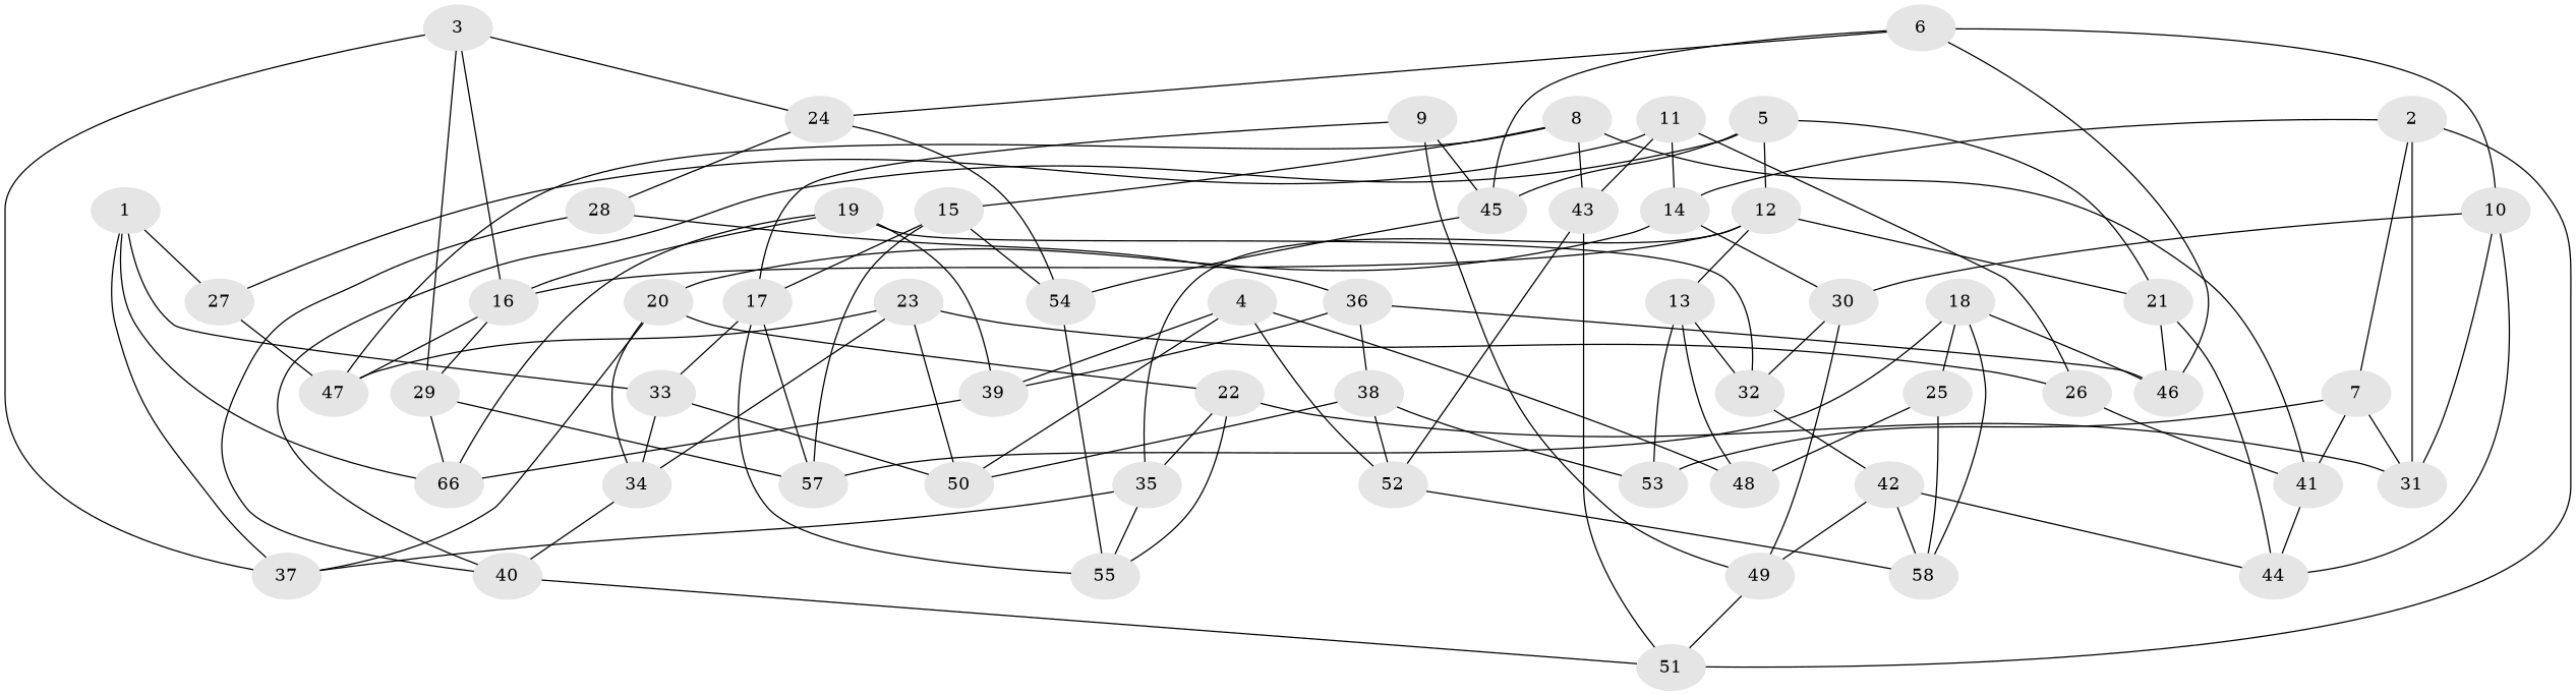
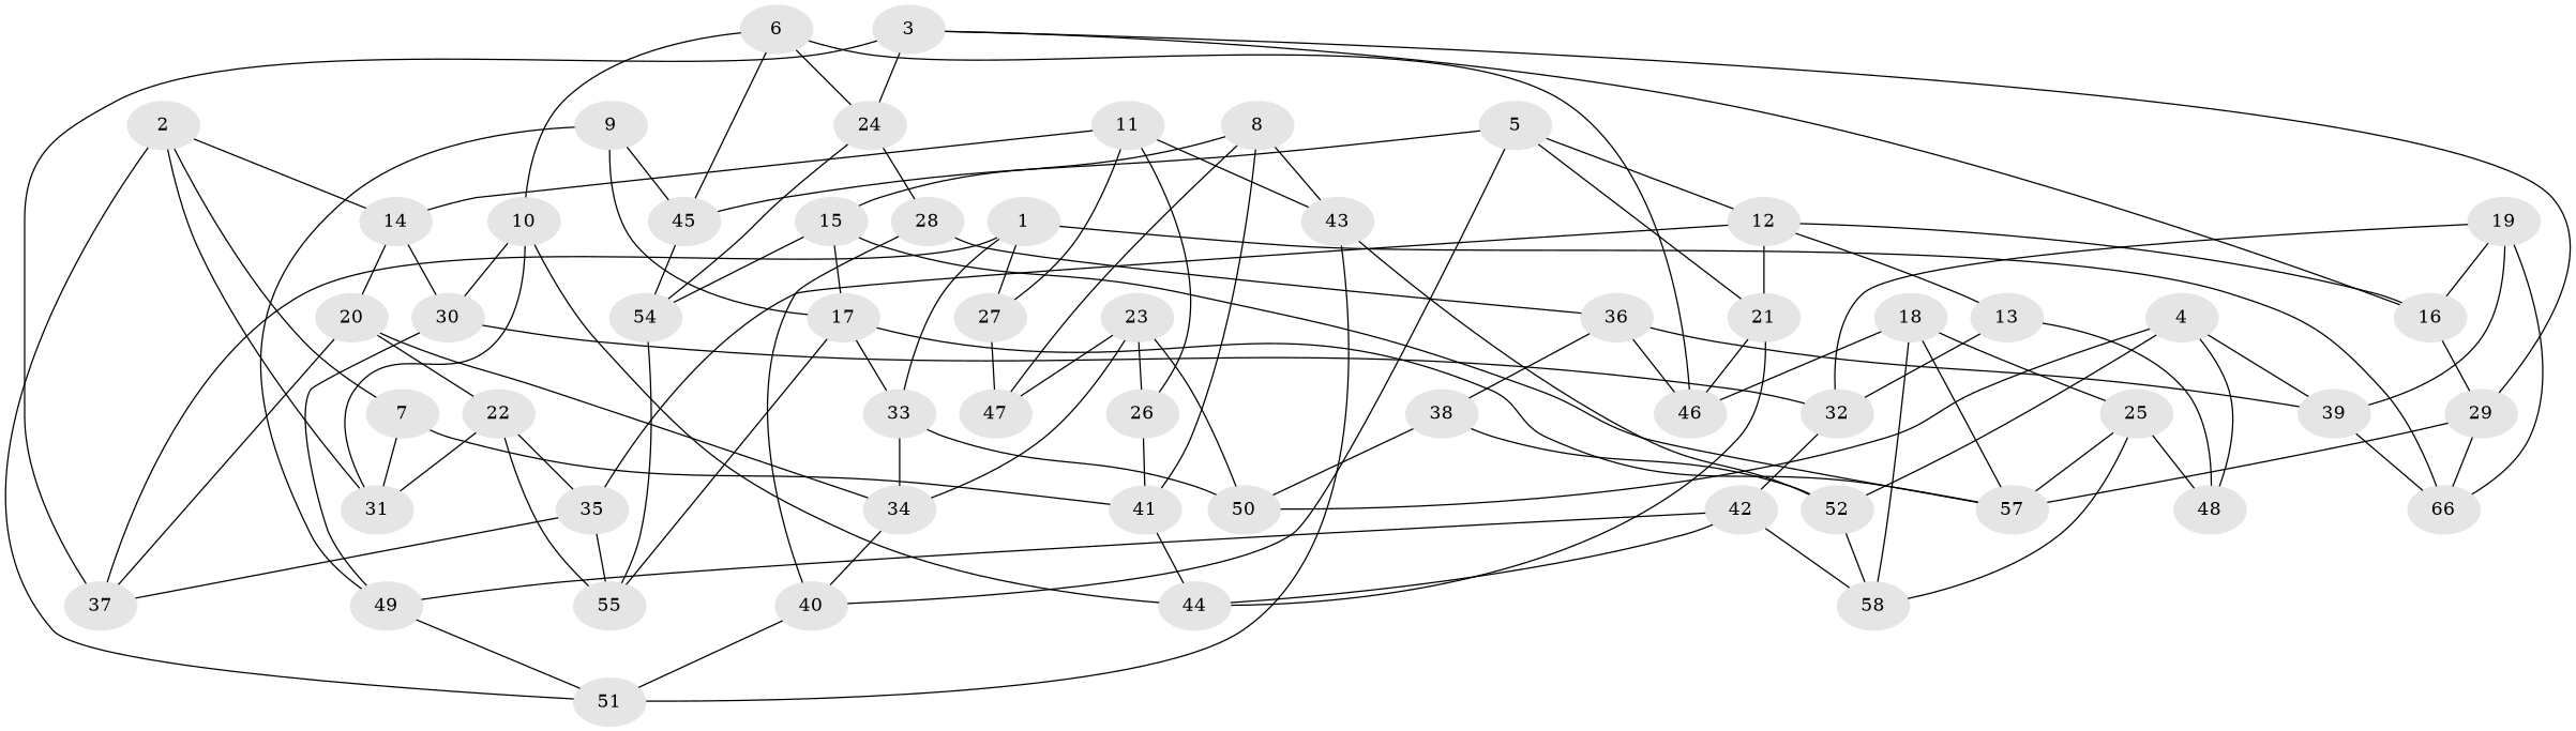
  graph {
    node [color=gray90 style=filled]
    1
    27
    33
    37
    n5 [label=66]
    47
    50
    34
    2
    7
    14
    31
    51
    41
-   53
    30
    20
    3
    16
    24
    29
    28
    54
    57
    4
    39
    48
    52
    58
    5
    12
    21
    40
    45
    13
    35
    46
    44
    6
    10
    8
    15
    43
    17
    9
    49
    32
    55
    11
    26
    42
    22
    36
    18
    25
    19
    23
    38
    1 -- 27
    1 -- 33
    1 -- 37
    1 -- n5
    27 -- 47
    33 -- 50
    33 -- 34
    34 -- 40
    2 -- 7
    2 -- 14
    2 -- 31
    2 -- 51
    7 -- 31
    7 -- 41
-   7 -- 53
    14 -- 30
    14 -- 20
    41 -- 44
    30 -- 49
    30 -- 32
    20 -- 37
    20 -- 34
    20 -- 22
    3 -- 37
    3 -- 16
    3 -- 24
    3 -- 29
-   16 -- 47
    16 -- 29
    24 -- 28
    24 -- 54
    29 -- n5
    29 -- 57
    28 -- 40
    28 -- 36
    54 -- 55
    4 -- 50
    4 -- 39
    4 -- 48
    4 -- 52
    39 -- n5
    52 -- 58
    5 -- 12
    5 -- 21
    5 -- 40
    5 -- 45
    12 -- 16
    12 -- 21
    12 -- 13
    12 -- 35
    21 -- 46
    21 -- 44
    40 -- 51
    45 -- 54
-   13 -- 53
    13 -- 48
    13 -- 32
    35 -- 37
    35 -- 55
    6 -- 24
    6 -- 45
    6 -- 46
    6 -- 10
    10 -- 31
    10 -- 30
    10 -- 44
    8 -- 47
    8 -- 41
    8 -- 15
    8 -- 43
    15 -- 54
    15 -- 57
    15 -- 17
    43 -- 51
    43 -- 52
    17 -- 33
    17 -- 57
    17 -- 55
    9 -- 45
    9 -- 17
    9 -- 49
    49 -- 51
    32 -- 42
    11 -- 27
    11 -- 14
    11 -- 43
    11 -- 26
    26 -- 41
    42 -- 58
    42 -- 44
    42 -- 49
    22 -- 31
    22 -- 35
    22 -- 55
    36 -- 39
    36 -- 46
    36 -- 38
    18 -- 57
    18 -- 58
    18 -- 46
    18 -- 25
+   25 -- 57
    25 -- 48
    25 -- 58
    19 -- n5
    19 -- 16
    19 -- 39
    19 -- 32
    23 -- 47
    23 -- 50
    23 -- 34
    23 -- 26
    38 -- 50
-   38 -- 53
    38 -- 52
  }
